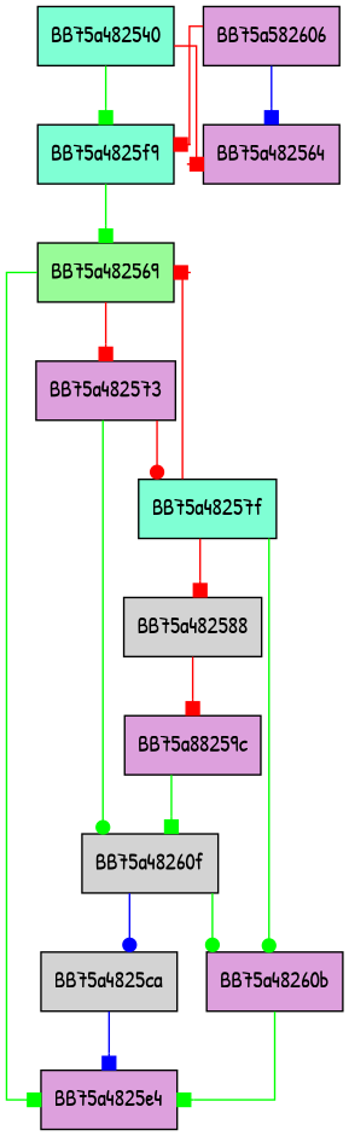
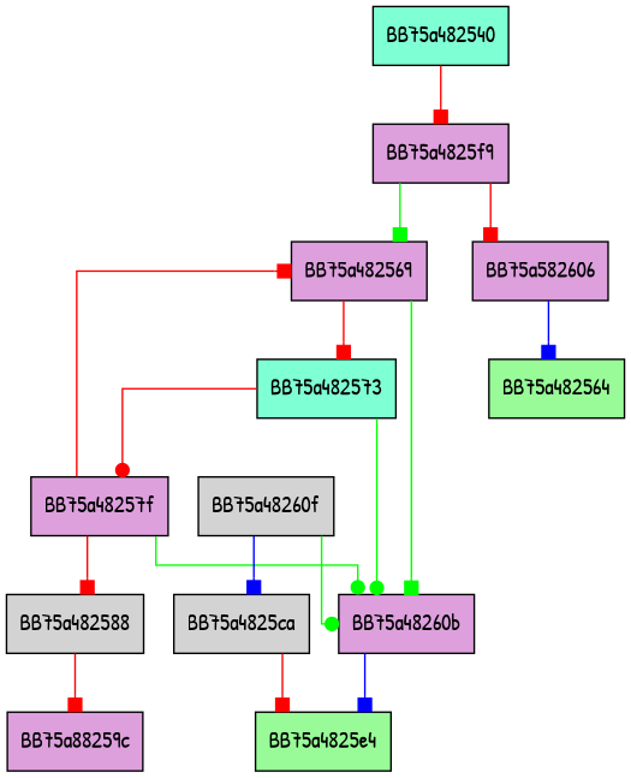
  digraph {
    fontname="Patrick Hand"
    splines=ortho
    node [fillcolor=plum fontname="Patrick Hand" shape=box style=filled]
    edge [arrowhead=box color=red fontname="Patrick Hand"]
-   BB75a4825f9 [fillcolor=aquamarine]
+   BB75a4825f9
    BB75a482540 [fillcolor=aquamarine]
-   BB75a482564
-   BB75a482569 [fillcolor=palegreen]
+   BB75a482564 [fillcolor=palegreen]
+   BB75a482569
    n5 [label=BB75a582606]
    BB75a48260b
-   BB75a482573
-   BB75a4825e4
-   BB75a48257f [fillcolor=aquamarine]
+   BB75a482573 [fillcolor=aquamarine]
+   BB75a4825e4 [fillcolor=palegreen]
+   BB75a48257f
    BB75a482588 [fillcolor=lightgrey]
    n11 [label=BB75a88259c]
    BB75a48260f [fillcolor=lightgrey]
    BB75a4825ca [fillcolor=lightgrey]
    BB75a4825f9 -> BB75a482569 [color=green]
-   n5 -> BB75a4825f9
-   BB75a482540 -> BB75a4825f9 [color=green]
-   BB75a482540 -> BB75a482564
-   BB75a482569 -> BB75a4825e4 [color=green]
+   BB75a4825f9 -> n5
+   BB75a482540 -> BB75a4825f9
+   BB75a482569 -> BB75a48260b [color=green]
    BB75a482569 -> BB75a482573
    n5 -> BB75a482564 [color=blue]
-   BB75a48260b -> BB75a4825e4 [color=green]
-   BB75a482573 -> BB75a48260f [arrowhead=dot color=green]
+   BB75a48260b -> BB75a4825e4 [color=blue]
+   BB75a482573 -> BB75a48260b [arrowhead=dot color=green]
    BB75a482573 -> BB75a48257f [arrowhead=dot]
    BB75a48257f -> BB75a482569
    BB75a48257f -> BB75a48260b [arrowhead=dot color=green]
    BB75a48257f -> BB75a482588
    BB75a482588 -> n11
-   n11 -> BB75a48260f [color=green]
    BB75a48260f -> BB75a48260b [arrowhead=dot color=green]
-   BB75a48260f -> BB75a4825ca [arrowhead=dot color=blue]
-   BB75a4825ca -> BB75a4825e4 [color=blue]
+   BB75a48260f -> BB75a4825ca [color=blue]
+   BB75a4825ca -> BB75a4825e4
  }
